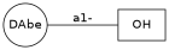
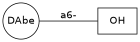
  graph {
    nodesep=0.05
    rankdir=LR
    ranksep=0.8
    splines=false
    node [fixedsize=true fontname=DejaVuSans labelfontsize=12 scale=true]
    n1 [label=OH shape=box]
    n2 [height=0.7 label=DAbe shape=circle]
-   n2 -- n1 [fontname=DejaVuSans headclip=true label="a1-" labelangle=320.0 labeldistance=1.2 labelfontsize=12 tailclip=true]
+   n2 -- n1 [fontname=DejaVuSans headclip=true label="a6-" labelangle=320.0 labeldistance=1.2 labelfontsize=12 tailclip=true]
  }
